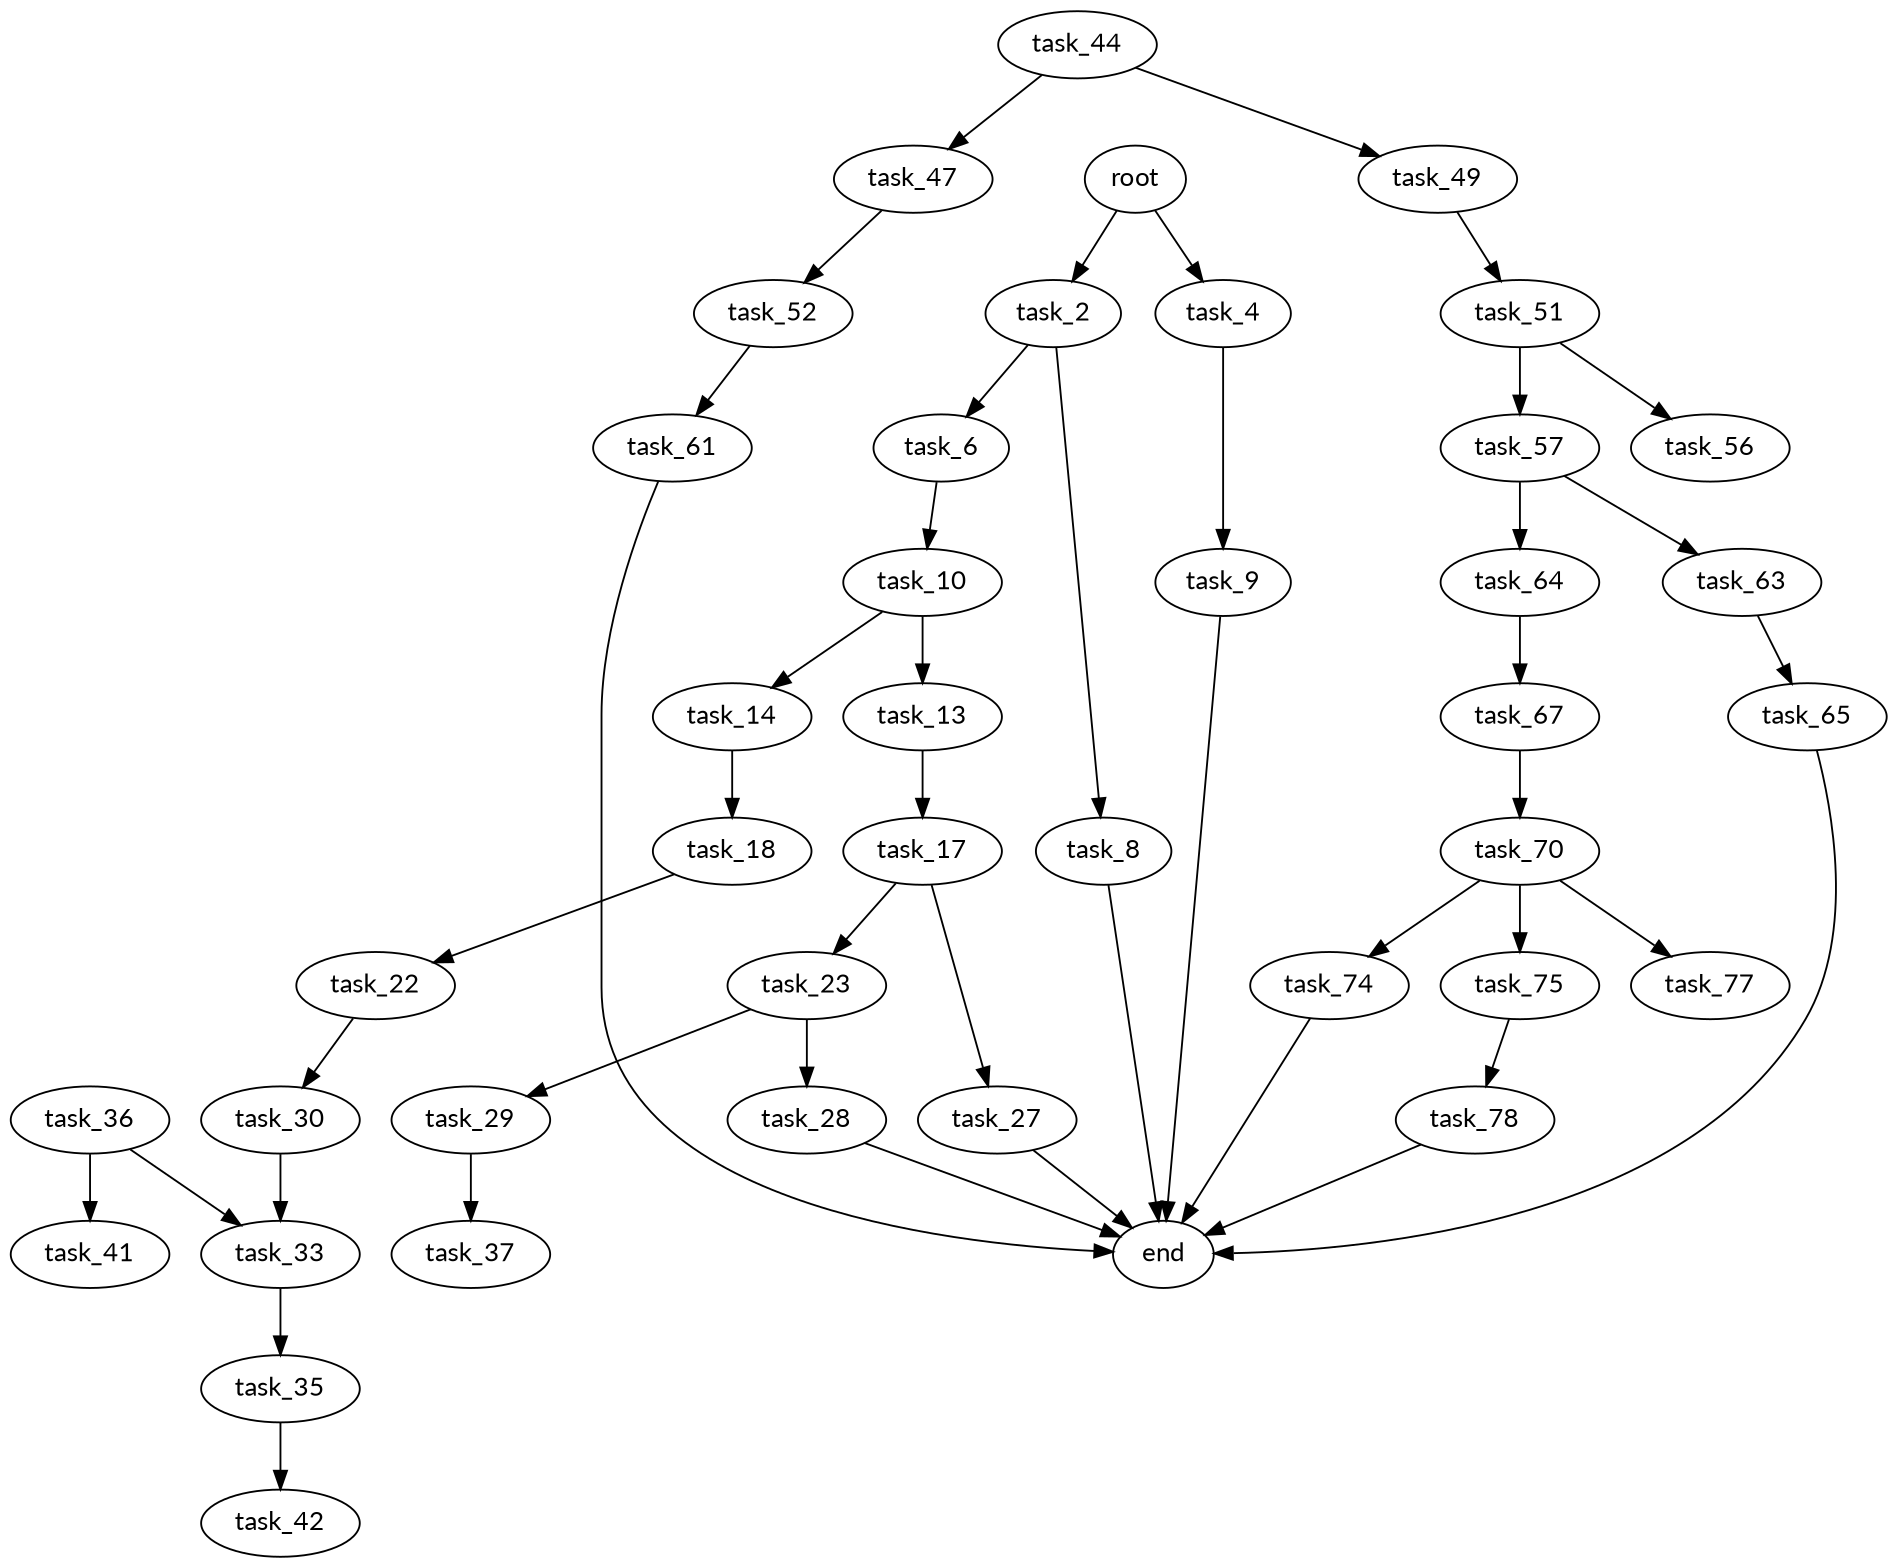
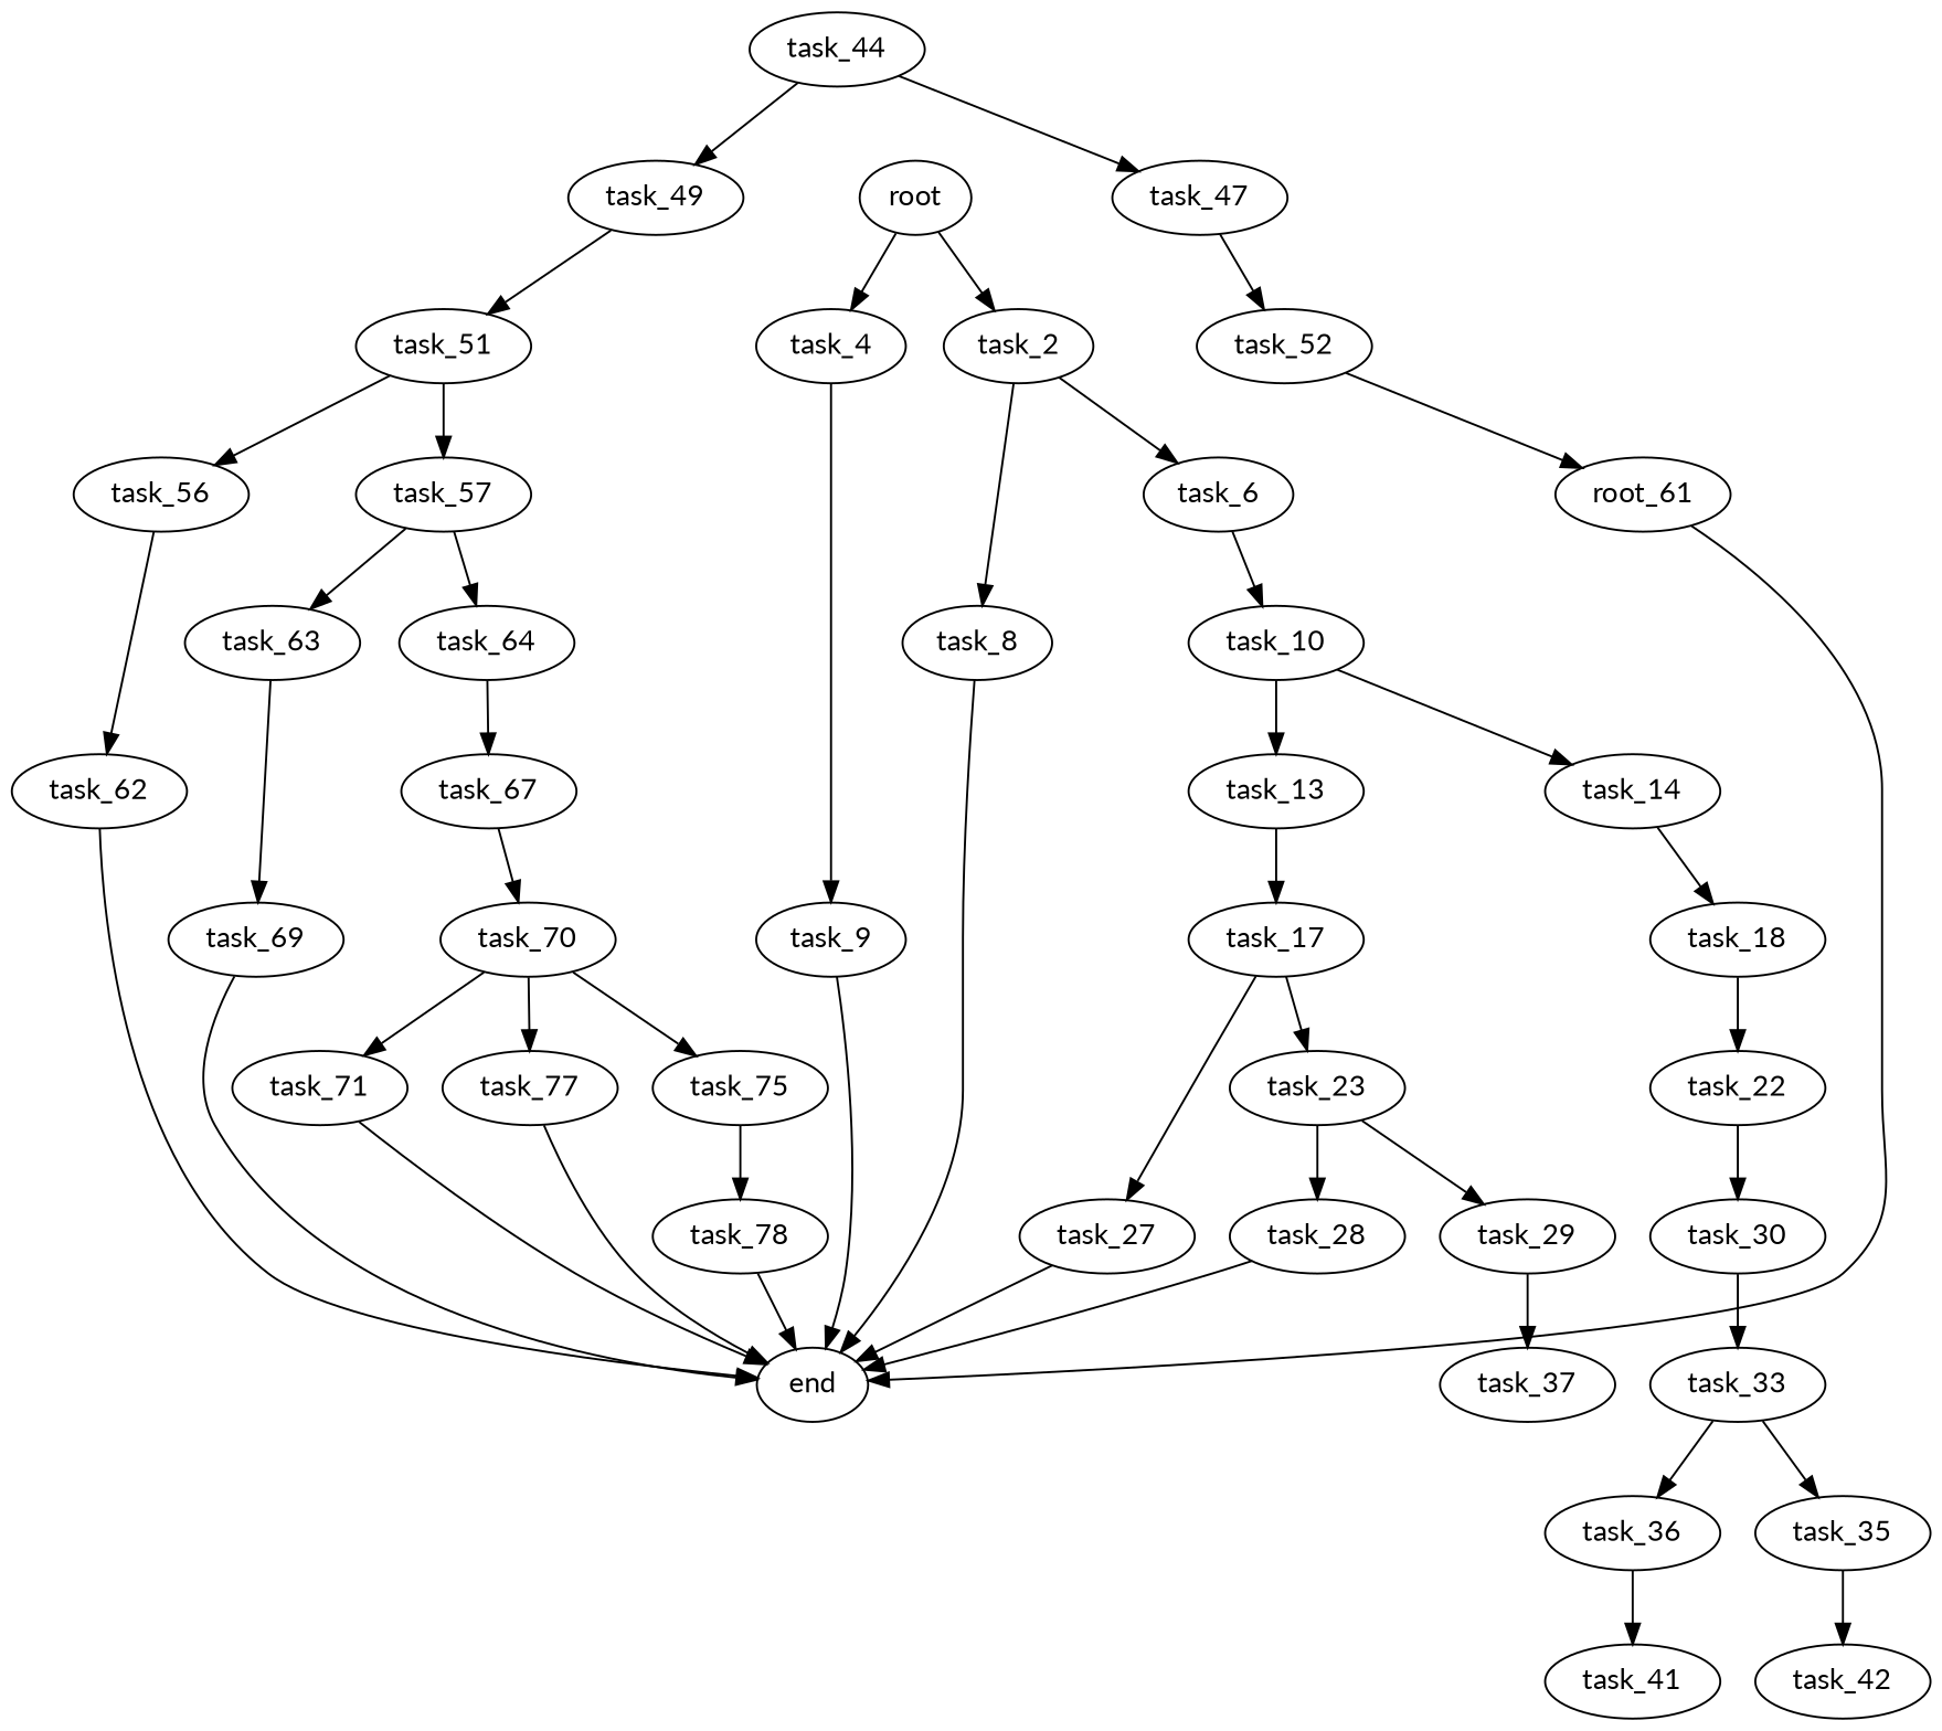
  digraph {
    fontname=Lato
    node [fontname=Lato]
    edge [fontname=Lato]
    n1 [label=task_4]
    root
    task_2
    task_9
    task_6
    task_8
    end
    task_10
    task_13
    task_14
    task_17
    task_18
    task_23
    task_27
    task_22
    task_28
    task_29
    task_30
    task_33
    task_37
    task_36
    n22 [label=task_35]
    task_41
    task_42
    task_44
    task_47
    task_49
    task_52
    task_51
-   task_61
+   task_61 [label=root_61]
    task_56
    task_57
+   task_62
    task_63
    task_64
-   task_69 [label=task_65]
+   task_69
    task_67
    task_70
-   task_74
+   task_74 [label=task_71]
    task_75
    task_77
    task_78
    n1 -> task_9
    root -> n1
    root -> task_2
    task_2 -> task_6
    task_2 -> task_8
    task_9 -> end
    task_6 -> task_10
    task_8 -> end
    task_10 -> task_13
    task_10 -> task_14
    task_13 -> task_17
    task_14 -> task_18
    task_17 -> task_23
    task_17 -> task_27
    task_18 -> task_22
    task_23 -> task_28
    task_23 -> task_29
    task_27 -> end
    task_22 -> task_30
    task_28 -> end
    task_29 -> task_37
    task_30 -> task_33
-   task_36 -> task_33
+   task_33 -> task_36
    task_33 -> n22
    task_36 -> task_41
    n22 -> task_42
    task_44 -> task_47
    task_44 -> task_49
    task_47 -> task_52
    task_49 -> task_51
    task_52 -> task_61
    task_51 -> task_56
    task_51 -> task_57
    task_61 -> end
+   task_56 -> task_62
    task_57 -> task_63
    task_57 -> task_64
+   task_62 -> end
    task_63 -> task_69
    task_64 -> task_67
    task_69 -> end
    task_67 -> task_70
    task_70 -> task_74
    task_70 -> task_75
    task_70 -> task_77
    task_74 -> end
    task_75 -> task_78
+   task_77 -> end
    task_78 -> end
  }
